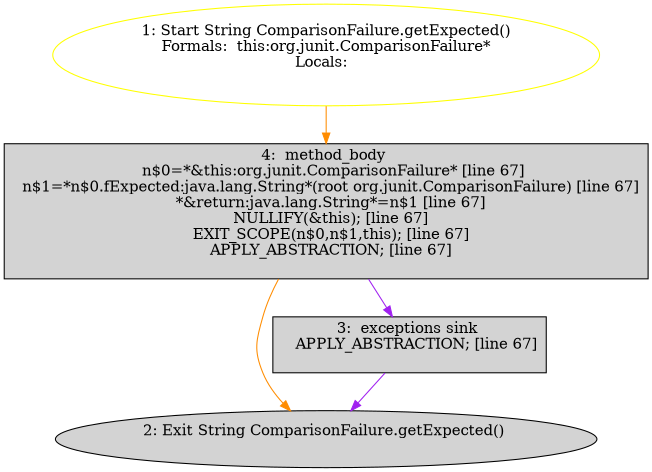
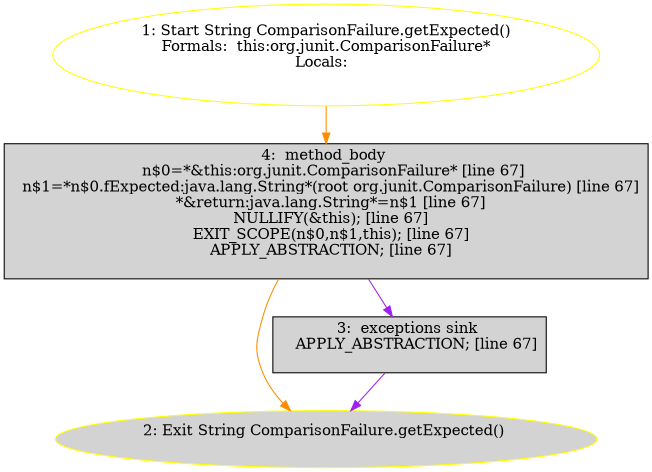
  digraph {
    node [style=filled fillcolor=lightgrey]
    edge [color=darkorange]
    n1 [color=yellow label="1: Start String ComparisonFailure.getExpected()\nFormals:  this:org.junit.ComparisonFailure*\nLocals:  \n  " fillcolor=white]
    n2 [label="4:  method_body \n   n$0=*&this:org.junit.ComparisonFailure* [line 67]\n  n$1=*n$0.fExpected:java.lang.String*(root org.junit.ComparisonFailure) [line 67]\n  *&return:java.lang.String*=n$1 [line 67]\n  NULLIFY(&this); [line 67]\n  EXIT_SCOPE(n$0,n$1,this); [line 67]\n  APPLY_ABSTRACTION; [line 67]\n " shape=box]
-   n3 [color=black label="2: Exit String ComparisonFailure.getExpected() \n  "]
+   n3 [color=yellow label="2: Exit String ComparisonFailure.getExpected() \n  "]
    n4 [label="3:  exceptions sink \n   APPLY_ABSTRACTION; [line 67]\n " shape=box]
    n1 -> n2
    n2 -> n3
    n2 -> n4 [color=purple]
    n4 -> n3 [color=purple]
  }
